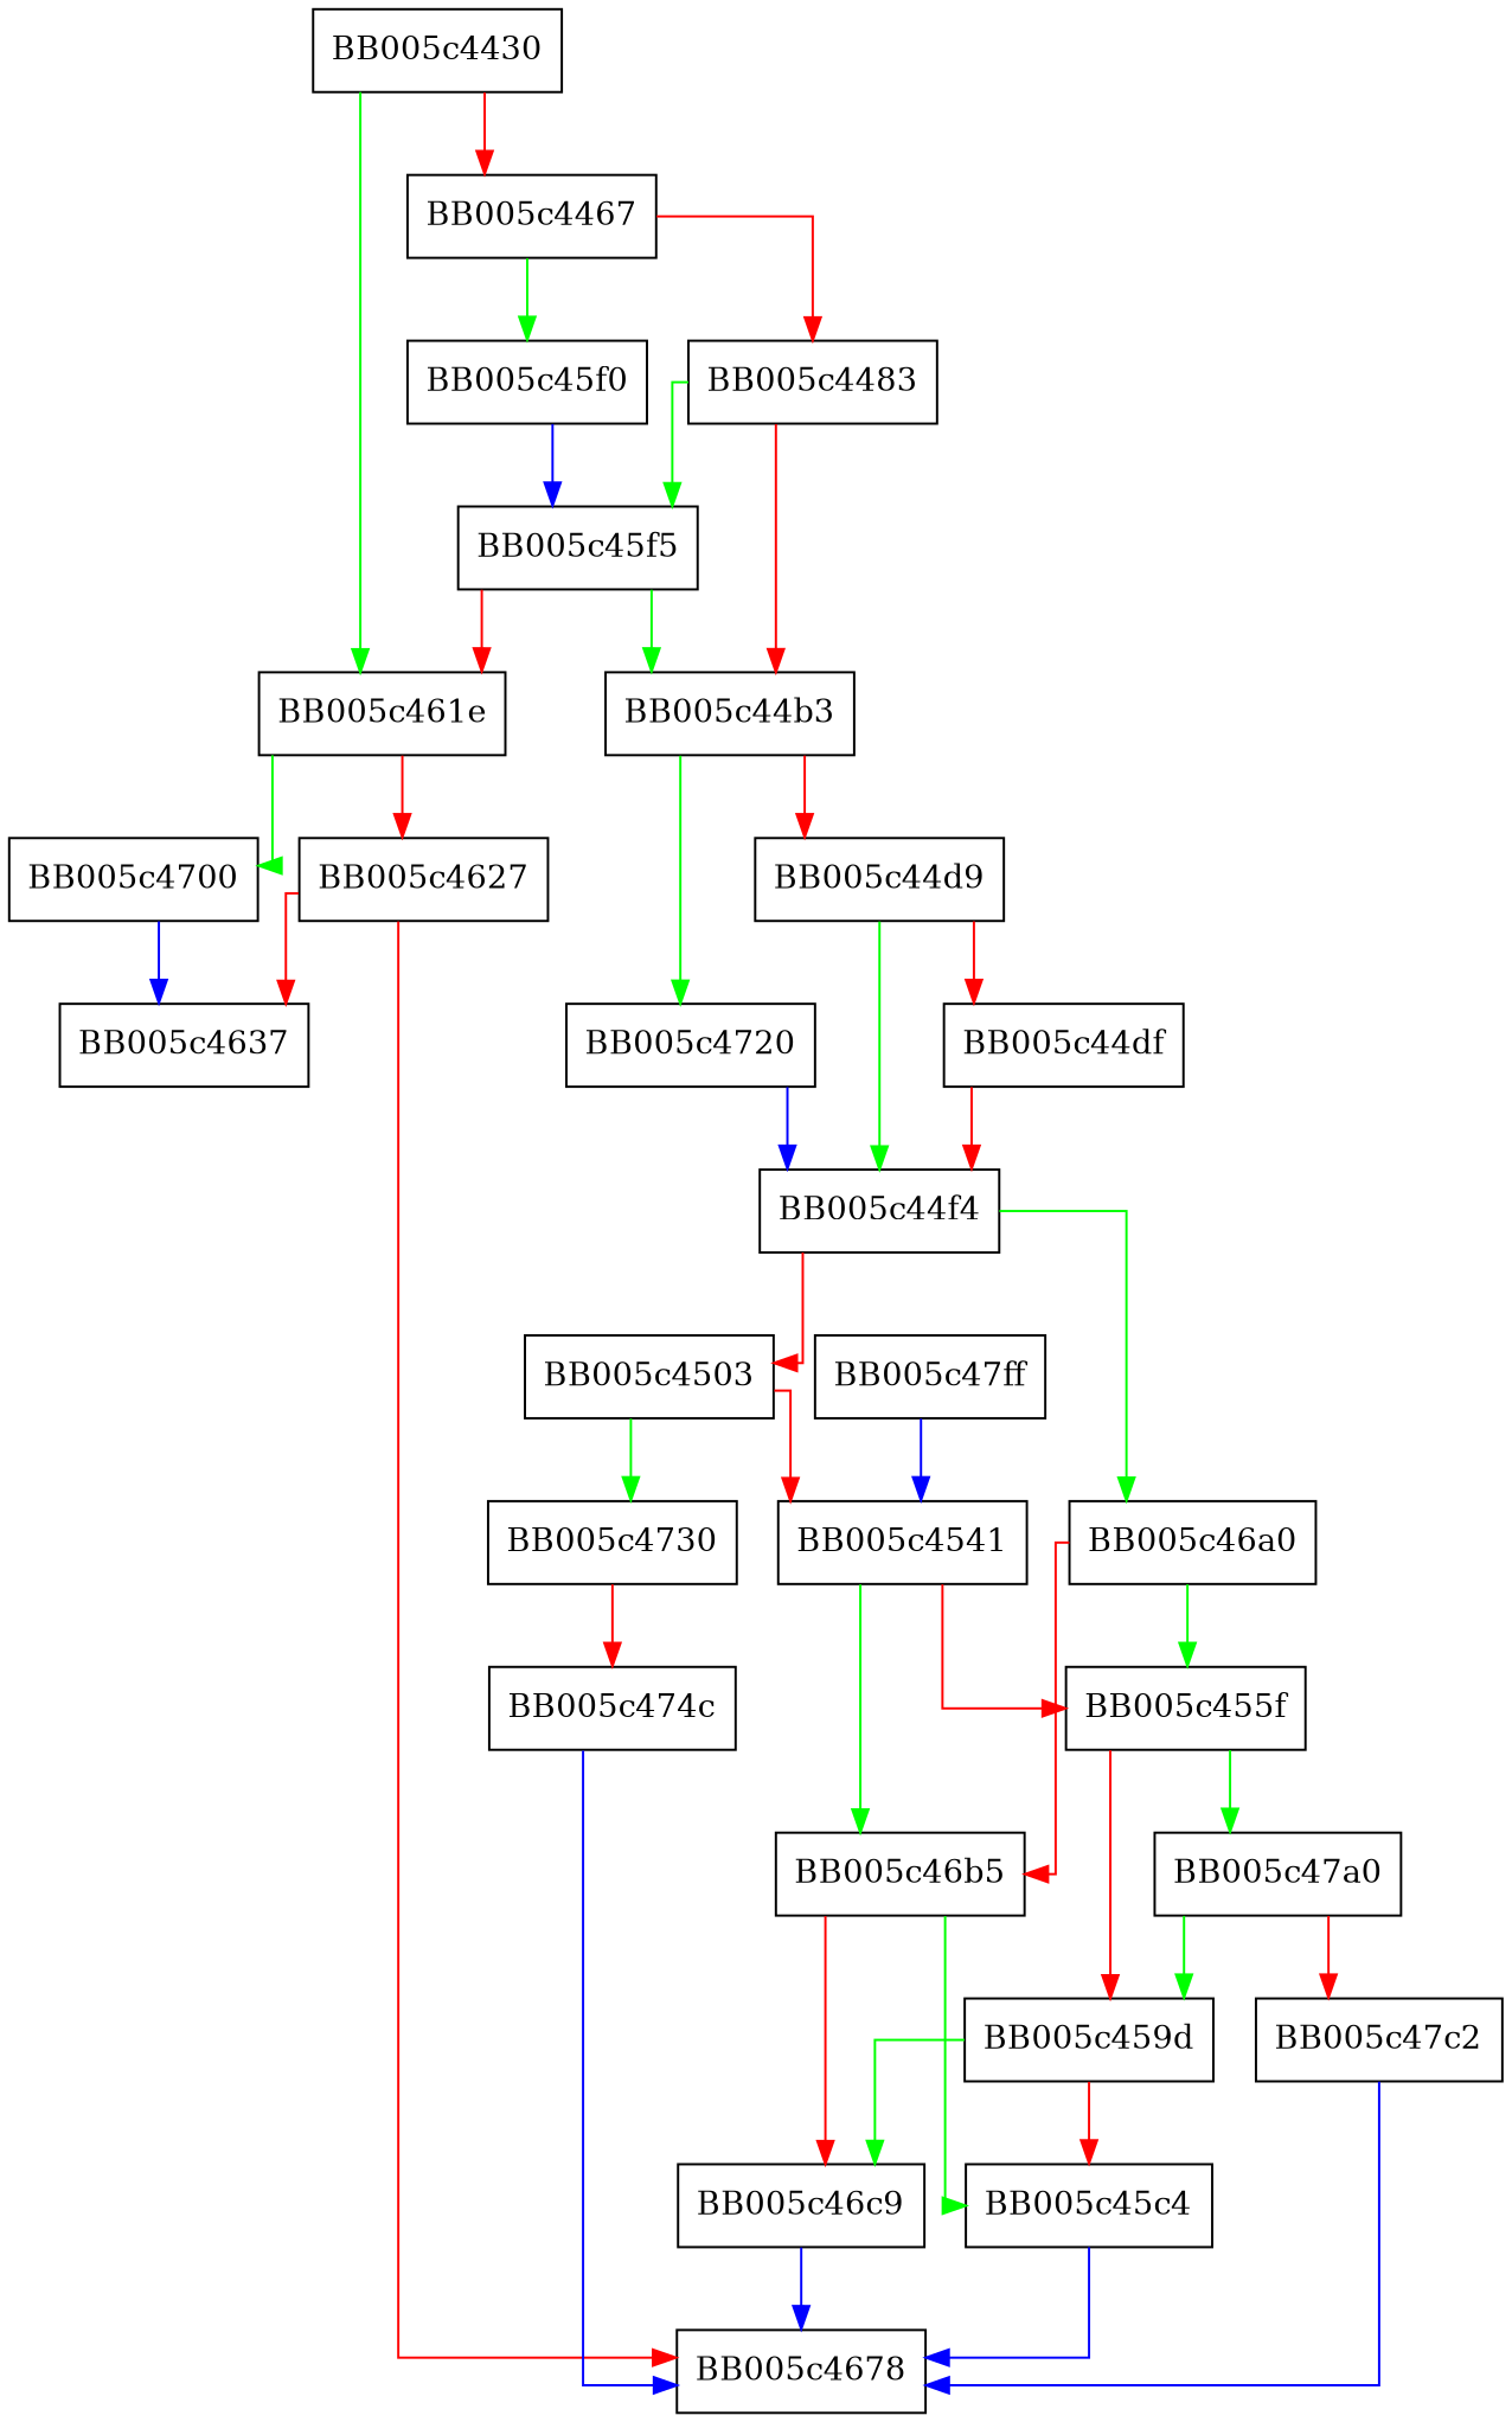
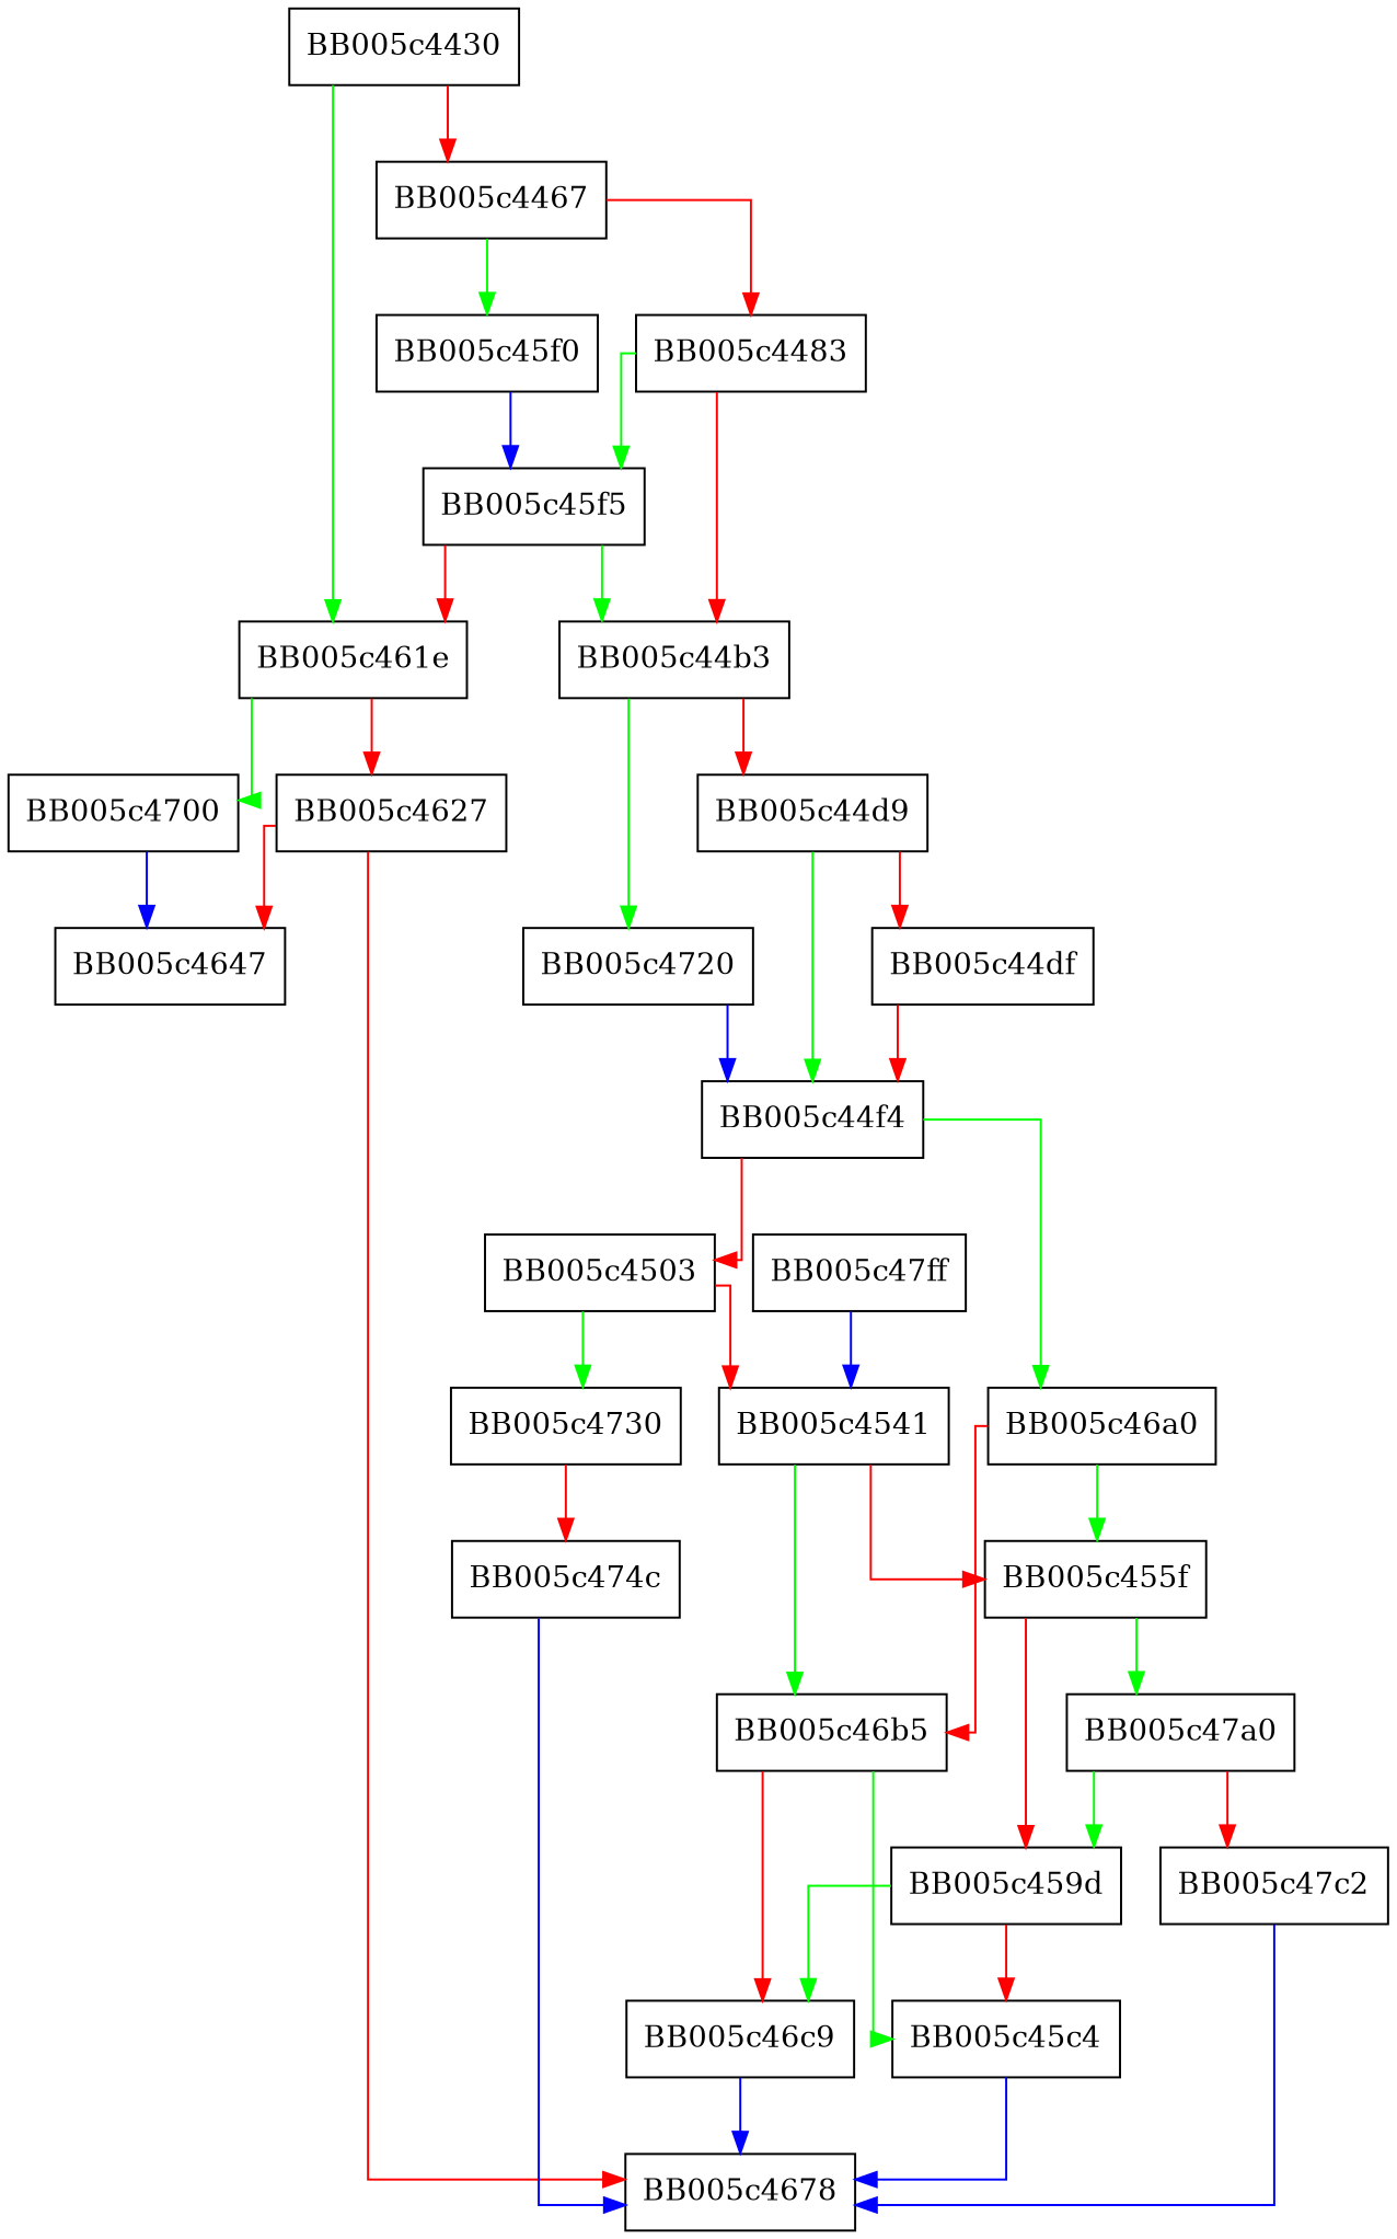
  digraph {
    splines=ortho
    node [shape=box]
    edge [color=red]
    BB005c4430
    BB005c461e
    BB005c4467
    BB005c4700
    BB005c4627
    BB005c45f0
    BB005c4483
-   BB005c4637
+   BB005c4637 [label=BB005c4647]
    BB005c4678
    BB005c45f5
    BB005c44b3
    BB005c4720
    BB005c44d9
    BB005c44f4
    BB005c44df
    BB005c46a0
    BB005c4503
    BB005c46b5
    BB005c455f
    BB005c4730
    BB005c4541
    BB005c46c9
    BB005c45c4
    BB005c47a0
    BB005c459d
    BB005c474c
    BB005c47ff
    BB005c47c2
    BB005c4430 -> BB005c461e [color=green]
    BB005c4430 -> BB005c4467
    BB005c461e -> BB005c4700 [color=green]
    BB005c461e -> BB005c4627
    BB005c4467 -> BB005c45f0 [color=green]
    BB005c4467 -> BB005c4483
    BB005c4700 -> BB005c4637 [color=blue]
    BB005c4627 -> BB005c4637
    BB005c4627 -> BB005c4678
    BB005c45f0 -> BB005c45f5 [color=blue]
    BB005c4483 -> BB005c45f5 [color=green]
    BB005c4483 -> BB005c44b3
    BB005c45f5 -> BB005c461e
    BB005c45f5 -> BB005c44b3 [color=green]
    BB005c44b3 -> BB005c4720 [color=green]
    BB005c44b3 -> BB005c44d9
    BB005c4720 -> BB005c44f4 [color=blue]
    BB005c44d9 -> BB005c44f4 [color=green]
    BB005c44d9 -> BB005c44df
    BB005c44f4 -> BB005c46a0 [color=green]
    BB005c44f4 -> BB005c4503
    BB005c44df -> BB005c44f4
    BB005c46a0 -> BB005c46b5
    BB005c46a0 -> BB005c455f [color=green]
    BB005c4503 -> BB005c4730 [color=green]
    BB005c4503 -> BB005c4541
    BB005c46b5 -> BB005c46c9
    BB005c46b5 -> BB005c45c4 [color=green]
    BB005c455f -> BB005c47a0 [color=green]
    BB005c455f -> BB005c459d
    BB005c4730 -> BB005c474c
    BB005c4541 -> BB005c46b5 [color=green]
    BB005c4541 -> BB005c455f
    BB005c46c9 -> BB005c4678 [color=blue]
    BB005c45c4 -> BB005c4678 [color=blue]
    BB005c47a0 -> BB005c459d [color=green]
    BB005c47a0 -> BB005c47c2
    BB005c459d -> BB005c46c9 [color=green]
    BB005c459d -> BB005c45c4
    BB005c474c -> BB005c4678 [color=blue]
    BB005c47ff -> BB005c4541 [color=blue]
    BB005c47c2 -> BB005c4678 [color=blue]
  }
